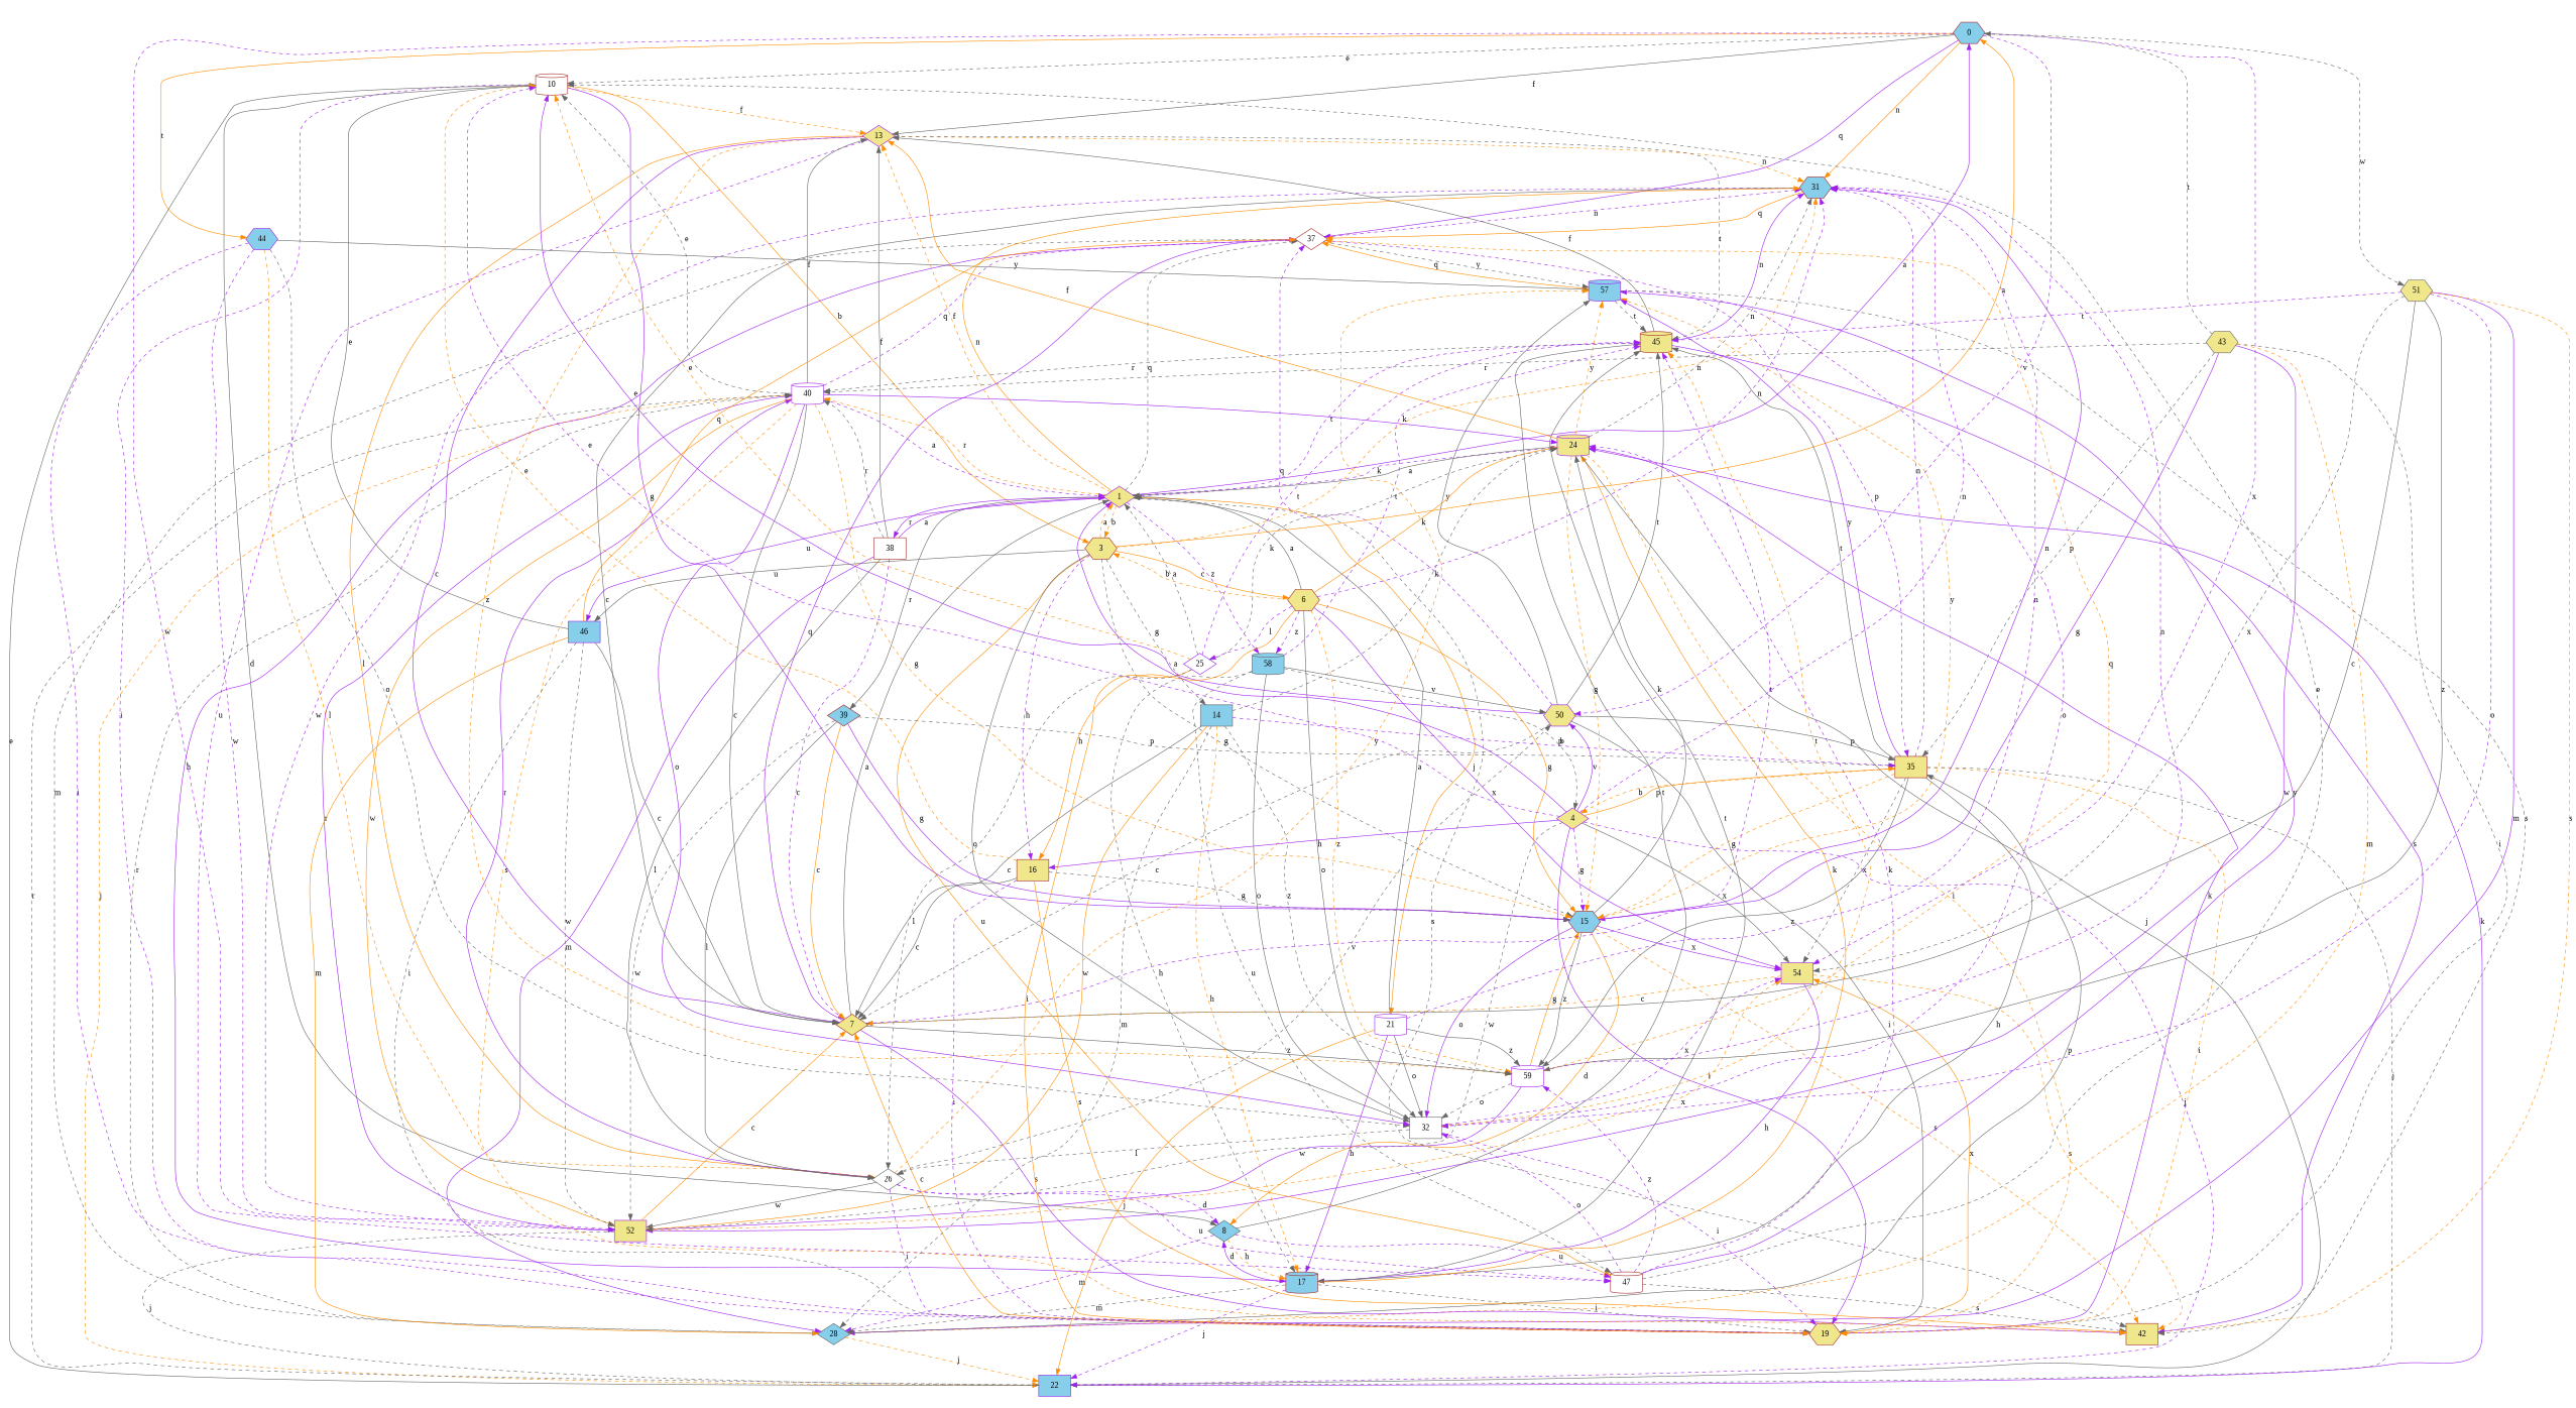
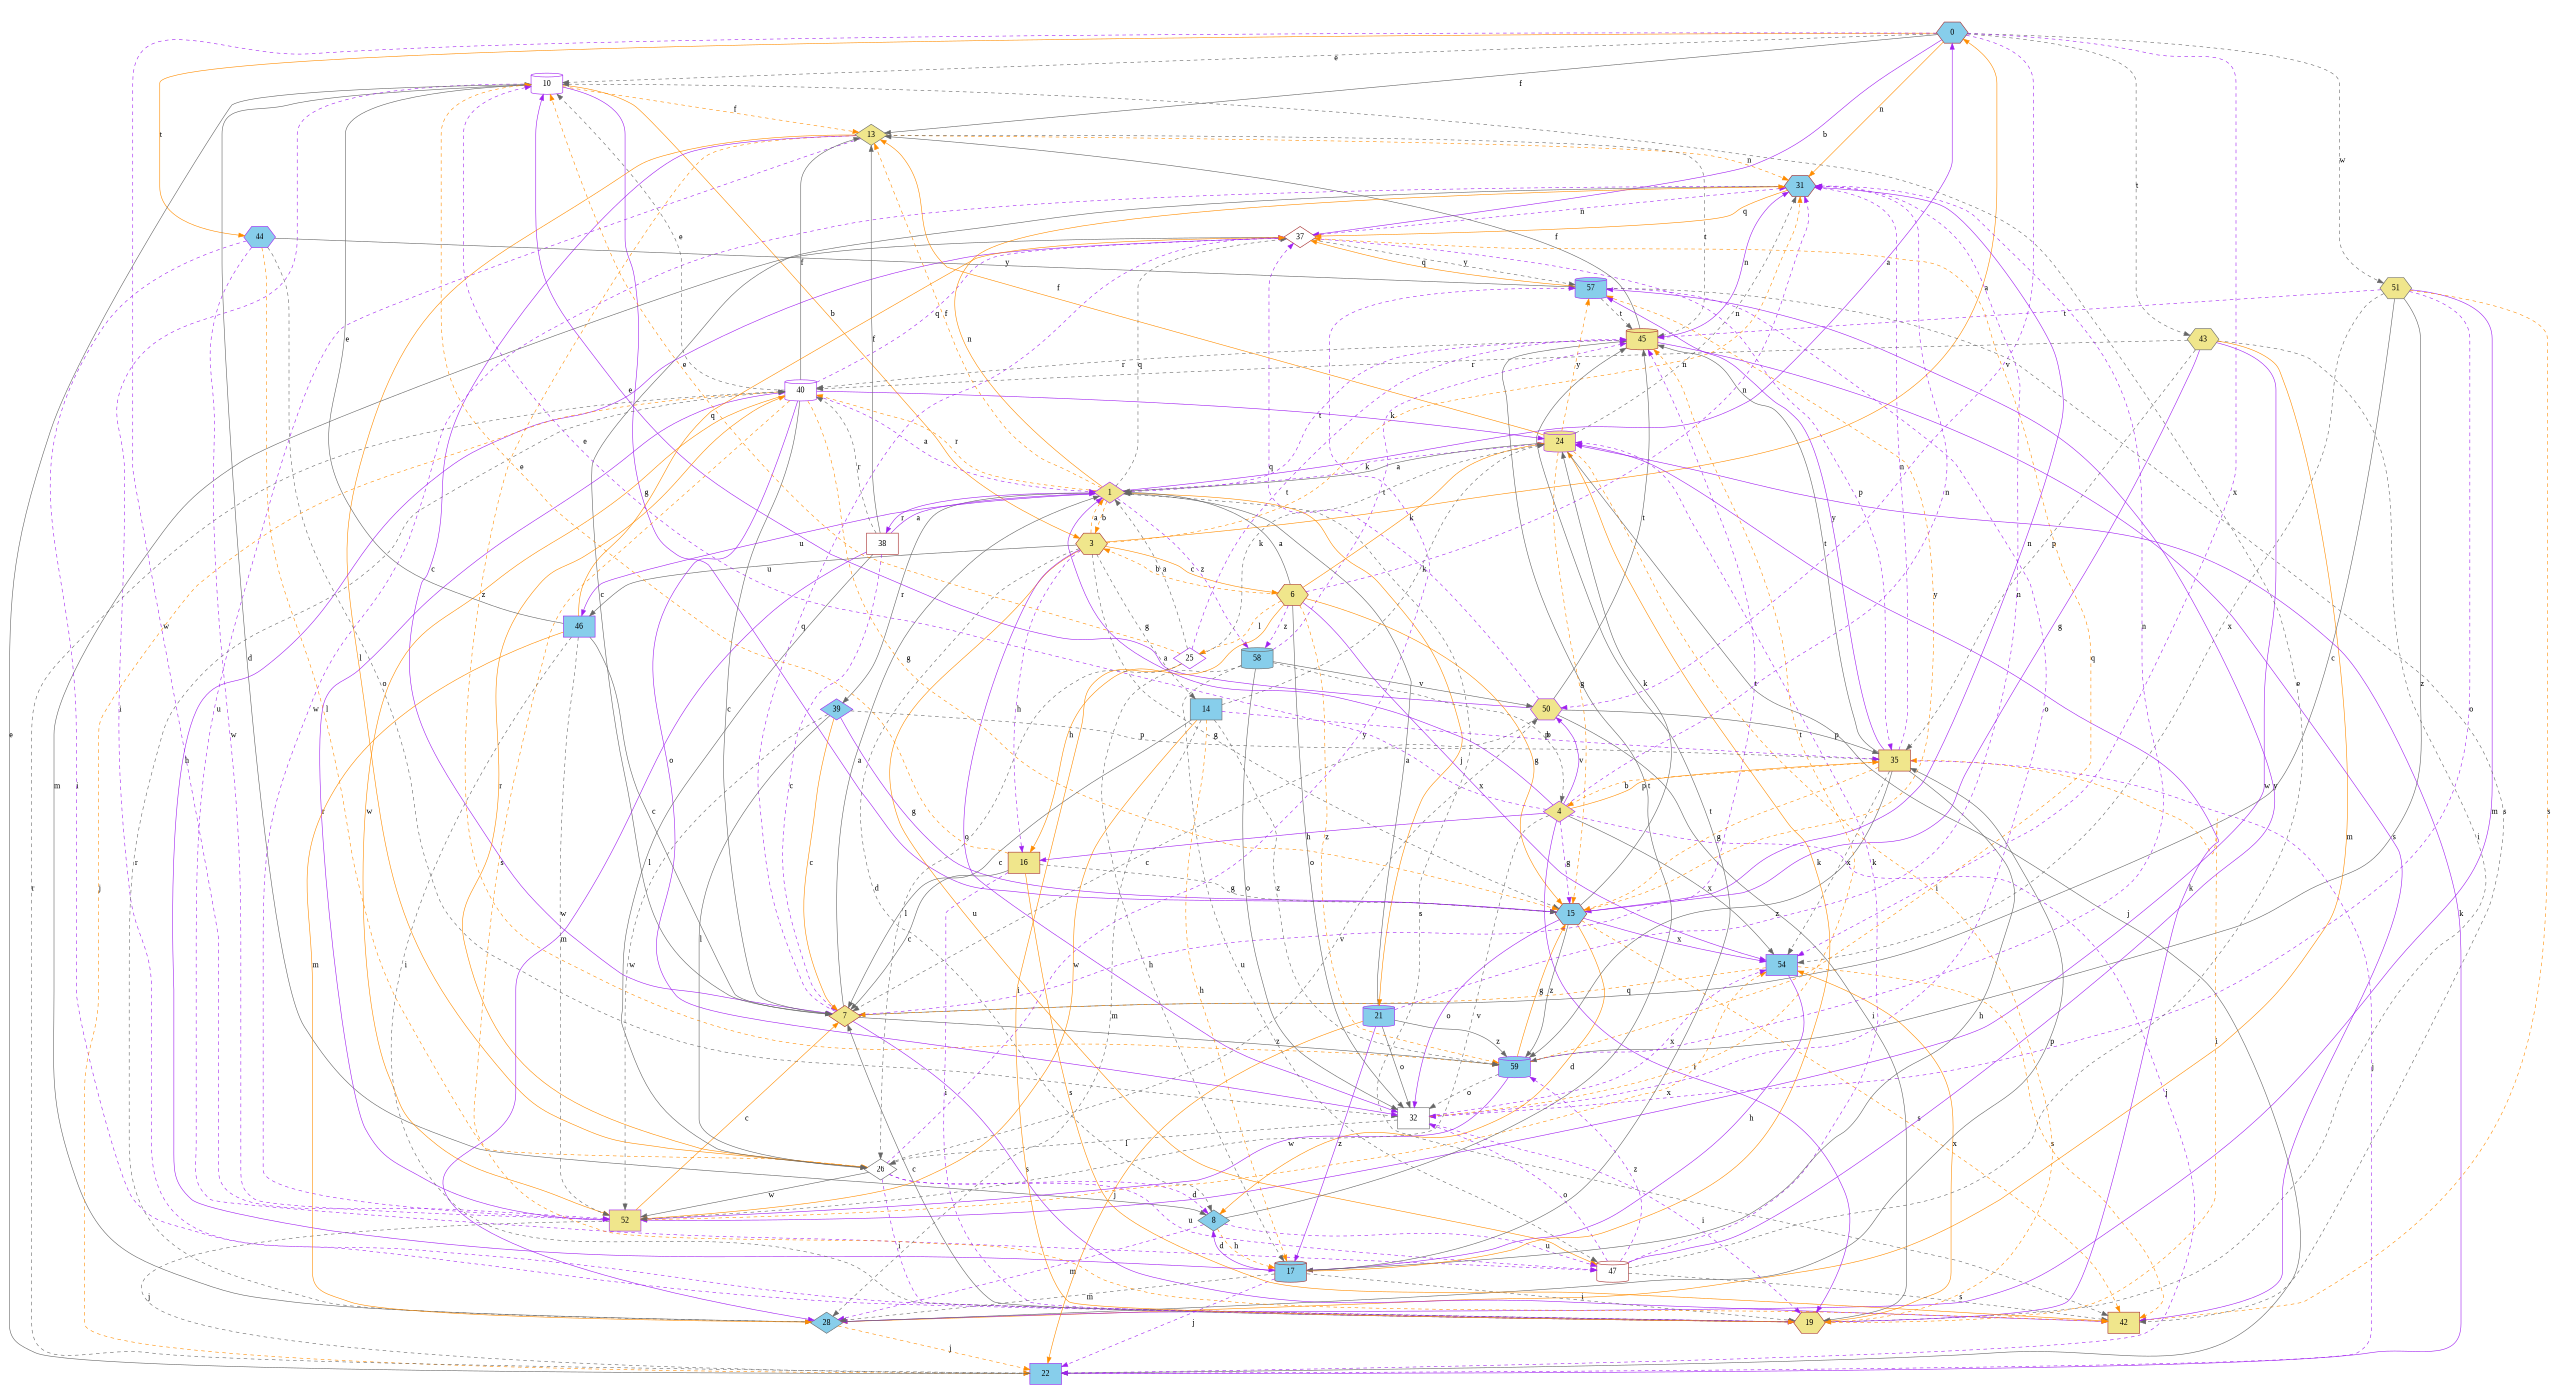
  strict digraph {
    fontname="Liberation Serif"
    node [color=brown fillcolor=khaki fontname="Liberation Serif" shape=hexagon style=filled]
    edge [color=gray40 fontname="Liberation Serif" style=dashed]
    0 [fillcolor=skyblue]
-   10 [fillcolor=white shape=cylinder]
-   13 [color=purple shape=diamond]
+   10 [color=purple fillcolor=white shape=cylinder]
+   13 [color=gray40 shape=diamond]
    31 [fillcolor=skyblue]
    37 [fillcolor=white shape=diamond]
    43 [color=gray40]
    44 [color=purple fillcolor=skyblue]
    50 [color=purple]
    51 [color=gray40]
    52 [color=purple shape=box]
-   54 [color=purple shape=box]
+   54 [color=purple fillcolor=skyblue shape=box]
    3
    8 [color=gray40 fillcolor=skyblue shape=diamond]
    15 [fillcolor=skyblue]
    19
    45 [shape=cylinder]
    47 [fillcolor=white shape=cylinder]
-   59 [color=purple fillcolor=white shape=cylinder]
+   59 [color=purple fillcolor=skyblue shape=cylinder]
    7 [shape=diamond]
    26 [color=gray40 fillcolor=white shape=diamond]
    35 [shape=box]
    17 [fillcolor=skyblue shape=cylinder]
    28 [color=gray40 fillcolor=skyblue shape=diamond]
    57 [color=purple fillcolor=skyblue shape=cylinder]
    40 [color=purple fillcolor=white shape=cylinder]
    32 [color=gray40 fillcolor=white shape=box]
    42 [shape=box]
    22 [color=purple fillcolor=skyblue shape=box]
    1 [color=purple shape=diamond]
-   21 [color=purple fillcolor=white shape=cylinder]
+   21 [color=purple fillcolor=skyblue shape=cylinder]
    24 [color=purple shape=cylinder]
    38 [fillcolor=white shape=box]
-   39 [fillcolor=skyblue shape=diamond]
+   39 [color=purple fillcolor=skyblue shape=diamond]
    46 [color=purple fillcolor=skyblue shape=box]
    58 [color=gray40 fillcolor=skyblue shape=cylinder]
    6
    14 [color=gray40 fillcolor=skyblue shape=box]
    16 [shape=box]
    4 [color=purple shape=diamond]
    25 [color=purple fillcolor=white shape=diamond]
    0 -> 10 [label=e]
    0 -> 13 [label=f style=solid]
    0 -> 31 [color=darkorange label=n style=solid]
-   0 -> 37 [color=purple label=q style=solid]
-   43 -> 0 [label=t]
+   0 -> 37 [color=purple label=b style=solid]
+   0 -> 43 [label=t]
    0 -> 44 [color=darkorange label=t style=solid]
    0 -> 50 [color=purple label=v]
    0 -> 51 [label=w]
    0 -> 52 [color=purple label=w]
    0 -> 54 [color=purple label=x]
    10 -> 13 [color=darkorange label=f]
    10 -> 3 [color=darkorange label=b style=solid]
    10 -> 8 [label=d style=solid]
    10 -> 15 [color=purple label=g style=solid]
    10 -> 19 [color=purple label=i]
    13 -> 31 [color=darkorange label=n]
    13 -> 45 [label=t]
    13 -> 47 [color=purple label=u]
    13 -> 59 [color=darkorange label=z]
    13 -> 7 [color=purple label=c style=solid]
    13 -> 26 [color=darkorange label=l style=solid]
    31 -> 37 [color=darkorange label=q style=solid]
    31 -> 52 [color=purple label=w]
    31 -> 7 [label=c style=solid]
    37 -> 31 [color=purple label=n]
    37 -> 35 [color=purple label=p]
    37 -> 17 [color=purple label=h style=solid]
-   37 -> 28 [label=m]
+   37 -> 28 [label=m style=solid]
    37 -> 57 [label=y]
    43 -> 52 [color=purple label=w style=solid]
    43 -> 15 [color=purple label=g style=solid]
    43 -> 19 [label=i]
    43 -> 35 [label=p]
-   43 -> 28 [color=darkorange label=m]
+   43 -> 28 [color=darkorange label=m style=solid]
    43 -> 40 [label=r]
    44 -> 52 [color=purple label=w]
    44 -> 19 [color=purple label=i]
    44 -> 26 [color=darkorange label=l]
    44 -> 57 [label=y style=solid]
    44 -> 32 [label=o]
    50 -> 10 [color=purple label=e style=solid]
    50 -> 37 [color=purple label=q]
    50 -> 19 [label=i style=solid]
    50 -> 45 [label=t style=solid]
    50 -> 7 [label=c]
    50 -> 35 [label=p style=solid]
-   50 -> 57 [label=y style=solid]
    51 -> 54 [label=x]
    51 -> 45 [color=purple label=t]
    51 -> 59 [label=z style=solid]
    51 -> 7 [label=c style=solid]
    51 -> 28 [color=purple label=m style=solid]
    51 -> 32 [color=purple label=o]
    51 -> 42 [color=darkorange label=s]
    52 -> 54 [color=darkorange label=x]
    52 -> 7 [color=darkorange label=c style=solid]
    52 -> 40 [color=purple label=r style=solid]
    52 -> 22 [label=j]
-   54 -> 7 [color=darkorange label=c]
+   54 -> 7 [color=darkorange label=q]
    54 -> 17 [color=purple label=h style=solid]
    54 -> 42 [color=darkorange label=s]
    3 -> 0 [color=darkorange label=a style=solid]
    3 -> 31 [color=darkorange label=n]
+   3 -> 8 [label=d]
    3 -> 15 [label=g]
    3 -> 47 [color=darkorange label=u style=solid]
-   3 -> 32 [label=o style=solid]
+   3 -> 32 [color=purple label=o style=solid]
    3 -> 1 [color=darkorange label=a]
    3 -> 46 [label=u style=solid]
    3 -> 6 [color=darkorange label=c style=solid]
    3 -> 14 [label=g]
    3 -> 16 [color=purple label=h]
    8 -> 45 [label=t style=solid]
    8 -> 47 [color=purple label=u]
    8 -> 17 [color=darkorange label=h]
    8 -> 28 [color=purple label=m]
    15 -> 31 [color=purple label=n style=solid]
    15 -> 54 [color=purple label=x style=solid]
    15 -> 8 [color=darkorange label=d style=solid]
    15 -> 59 [label=z style=solid]
    15 -> 57 [color=darkorange label=y]
    15 -> 32 [color=purple label=o style=solid]
    15 -> 42 [color=darkorange label=s]
    15 -> 24 [label=k style=solid]
    19 -> 54 [color=darkorange label=x style=solid]
-   19 -> 7 [color=darkorange label=c style=solid]
+   19 -> 7 [label=c style=solid]
    19 -> 24 [color=purple label=k style=solid]
    45 -> 13 [label=f style=solid]
    45 -> 31 [color=purple label=n style=solid]
    45 -> 40 [label=r]
    45 -> 42 [color=purple label=s style=solid]
    47 -> 10 [label=e]
    47 -> 59 [color=purple label=z]
    47 -> 57 [color=purple label=y style=solid]
    47 -> 32 [color=purple label=o]
    47 -> 42 [label=s]
    47 -> 24 [color=purple label=k]
    59 -> 31 [color=purple label=n]
    59 -> 37 [color=darkorange label=q]
    59 -> 52 [color=purple label=w style=solid]
    59 -> 15 [color=darkorange label=g style=solid]
    59 -> 32 [label=o]
-   7 -> 37 [color=purple label=q style=solid]
+   7 -> 37 [color=purple label=q]
    7 -> 45 [color=purple label=t]
    7 -> 59 [label=z style=solid]
    7 -> 42 [color=purple label=s style=solid]
    7 -> 1 [label=a style=solid]
    26 -> 50 [label=v]
    26 -> 52 [label=w style=solid]
    26 -> 8 [color=purple label=d]
    26 -> 19 [color=purple label=i]
    26 -> 47 [color=purple label=u]
-   26 -> 57 [color=darkorange label=y]
-   26 -> 40 [color=purple label=r style=solid]
+   26 -> 57 [color=purple label=y]
+   26 -> 40 [color=darkorange label=r style=solid]
    35 -> 31 [color=purple label=n]
    35 -> 54 [label=x]
    35 -> 15 [color=darkorange label=g]
-   35 -> 19 [color=darkorange label=i]
+   19 -> 35 [color=darkorange label=i]
    35 -> 45 [label=t style=solid]
    35 -> 59 [label=z style=solid]
    35 -> 17 [label=h style=solid]
    35 -> 57 [color=purple label=y style=solid]
-   35 -> 22 [label=j]
+   35 -> 22 [color=purple label=j]
    35 -> 4 [color=darkorange label=b]
    17 -> 8 [color=purple label=d style=solid]
    17 -> 19 [label=i]
    17 -> 45 [label=t style=solid]
    17 -> 28 [label=m]
    17 -> 22 [color=purple label=j]
    17 -> 24 [color=darkorange label=k style=solid]
    28 -> 35 [label=p style=solid]
    28 -> 40 [label=r]
    28 -> 22 [color=darkorange label=j]
    57 -> 37 [color=darkorange label=q style=solid]
    57 -> 45 [label=t]
    57 -> 32 [color=purple label=o]
    57 -> 42 [label=s]
    40 -> 10 [label=e]
    40 -> 13 [label=f style=solid]
    40 -> 37 [color=purple label=q]
    40 -> 52 [color=darkorange label=w style=solid]
    40 -> 15 [color=darkorange label=g]
    40 -> 7 [label=c style=solid]
    40 -> 32 [color=purple label=o style=solid]
    40 -> 42 [color=darkorange label=s]
    40 -> 22 [color=darkorange label=j]
    40 -> 1 [color=purple label=a]
    40 -> 24 [color=purple label=k style=solid]
    32 -> 54 [color=purple label=x]
    32 -> 19 [color=purple label=i]
    32 -> 45 [color=darkorange label=t]
    32 -> 26 [label=l]
    22 -> 10 [label=e style=solid]
    22 -> 40 [label=r]
    22 -> 24 [color=purple label=k style=solid]
    1 -> 0 [color=purple label=a style=solid]
    1 -> 13 [color=darkorange label=f]
    1 -> 31 [color=darkorange label=n style=solid]
    1 -> 37 [label=q]
    1 -> 3 [color=darkorange label=b]
    1 -> 45 [color=purple label=t]
    1 -> 40 [color=darkorange label=r]
    1 -> 42 [label=s]
    1 -> 21 [color=darkorange label=j style=solid]
    1 -> 24 [color=purple label=k]
    1 -> 38 [color=purple label=r style=solid]
    1 -> 39 [label=r style=solid]
    1 -> 46 [color=purple label=u style=solid]
    1 -> 58 [color=purple label=z]
    21 -> 31 [color=purple label=n]
    21 -> 59 [label=z style=solid]
-   21 -> 17 [color=purple label=h style=solid]
+   21 -> 17 [color=purple label=z style=solid]
    21 -> 32 [label=o style=solid]
    21 -> 22 [color=darkorange label=j style=solid]
    21 -> 1 [label=a style=solid]
    24 -> 13 [color=darkorange label=f style=solid]
    24 -> 31 [label=n]
    24 -> 15 [color=darkorange label=g]
    24 -> 19 [color=darkorange label=i]
    24 -> 57 [color=darkorange label=y]
    24 -> 22 [label=j style=solid]
    24 -> 1 [label=a style=solid]
    38 -> 13 [label=f style=solid]
    38 -> 7 [color=purple label=c]
    38 -> 26 [label=l style=solid]
    38 -> 28 [color=purple label=m style=solid]
    38 -> 40 [label=r]
    38 -> 1 [color=purple label=a style=solid]
    39 -> 52 [label=w]
    39 -> 15 [color=purple label=g style=solid]
    39 -> 7 [color=darkorange label=c style=solid]
    39 -> 26 [label=l style=solid]
    39 -> 35 [label=p]
    46 -> 10 [label=e style=solid]
    46 -> 37 [color=darkorange label=q style=solid]
    46 -> 52 [label=w]
    46 -> 19 [label=i]
    46 -> 7 [label=c style=solid]
    46 -> 28 [color=darkorange label=m style=solid]
    58 -> 50 [label=v style=solid]
    58 -> 45 [color=purple label=t]
    58 -> 47 [label=u]
    58 -> 17 [label=h]
    58 -> 32 [label=o style=solid]
    58 -> 4 [label=b]
    6 -> 31 [color=purple label=n]
    6 -> 54 [color=purple label=x style=solid]
    6 -> 3 [color=darkorange label=b]
    6 -> 15 [color=darkorange label=g style=solid]
    6 -> 59 [color=darkorange label=z]
    6 -> 32 [label=o style=solid]
    6 -> 1 [label=a style=solid]
    6 -> 24 [color=darkorange label=k style=solid]
    6 -> 58 [color=purple label=z]
    6 -> 16 [color=darkorange label=h style=solid]
-   6 -> 25 [color=purple label=l]
+   6 -> 25 [color=darkorange label=l]
    14 -> 52 [color=darkorange label=w style=solid]
    14 -> 59 [label=z]
    14 -> 7 [label=c style=solid]
    14 -> 35 [color=purple label=p]
    14 -> 17 [color=darkorange label=h]
    14 -> 28 [label=m]
    14 -> 24 [label=k]
    16 -> 10 [color=darkorange label=e]
    16 -> 15 [label=g]
    16 -> 19 [color=purple label=i]
    16 -> 7 [label=c style=solid]
    16 -> 42 [color=darkorange label=s style=solid]
    4 -> 10 [color=purple label=e]
    4 -> 31 [color=purple label=n]
    4 -> 50 [color=purple label=v style=solid]
-   4 -> 52 [label=w]
+   4 -> 52 [label=v]
    4 -> 54 [label=x style=solid]
    4 -> 15 [color=purple label=g]
    4 -> 19 [color=purple label=i style=solid]
    4 -> 35 [color=darkorange label=p style=solid]
    4 -> 22 [color=purple label=j]
    4 -> 1 [color=purple label=a style=solid]
    4 -> 16 [color=purple label=h style=solid]
    25 -> 10 [color=darkorange label=e]
    25 -> 19 [color=darkorange label=i style=solid]
    25 -> 45 [color=purple label=t]
    25 -> 26 [label=l]
    25 -> 1 [label=a]
    25 -> 24 [label=k]
  }
